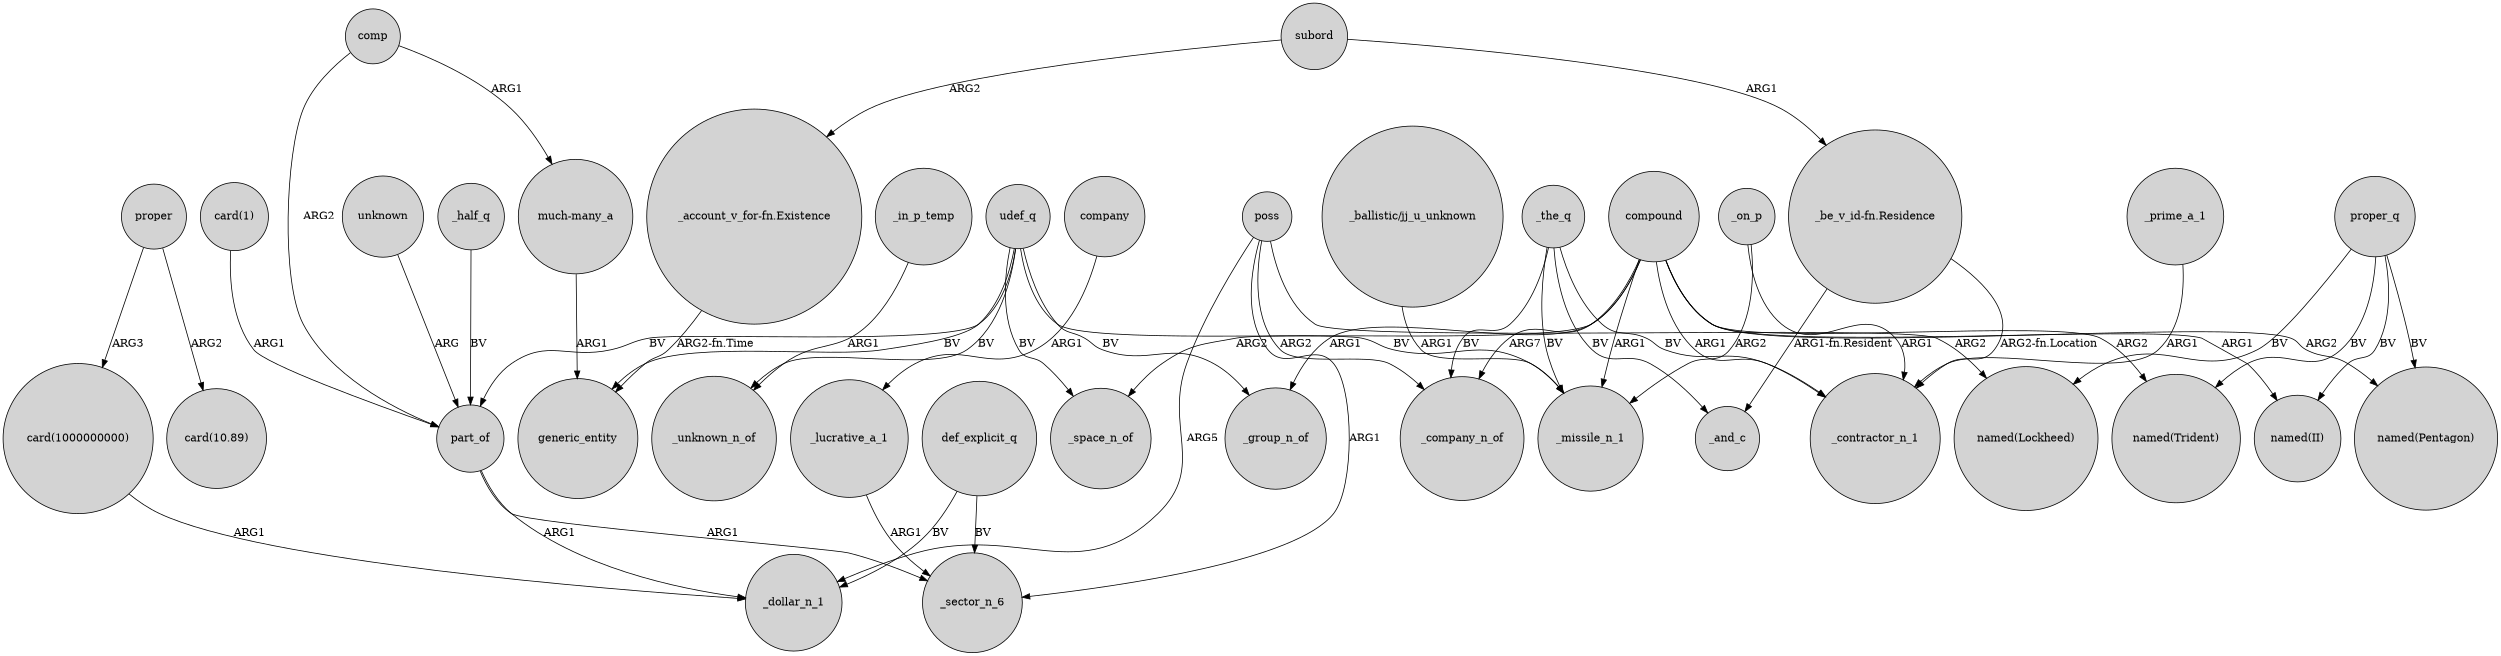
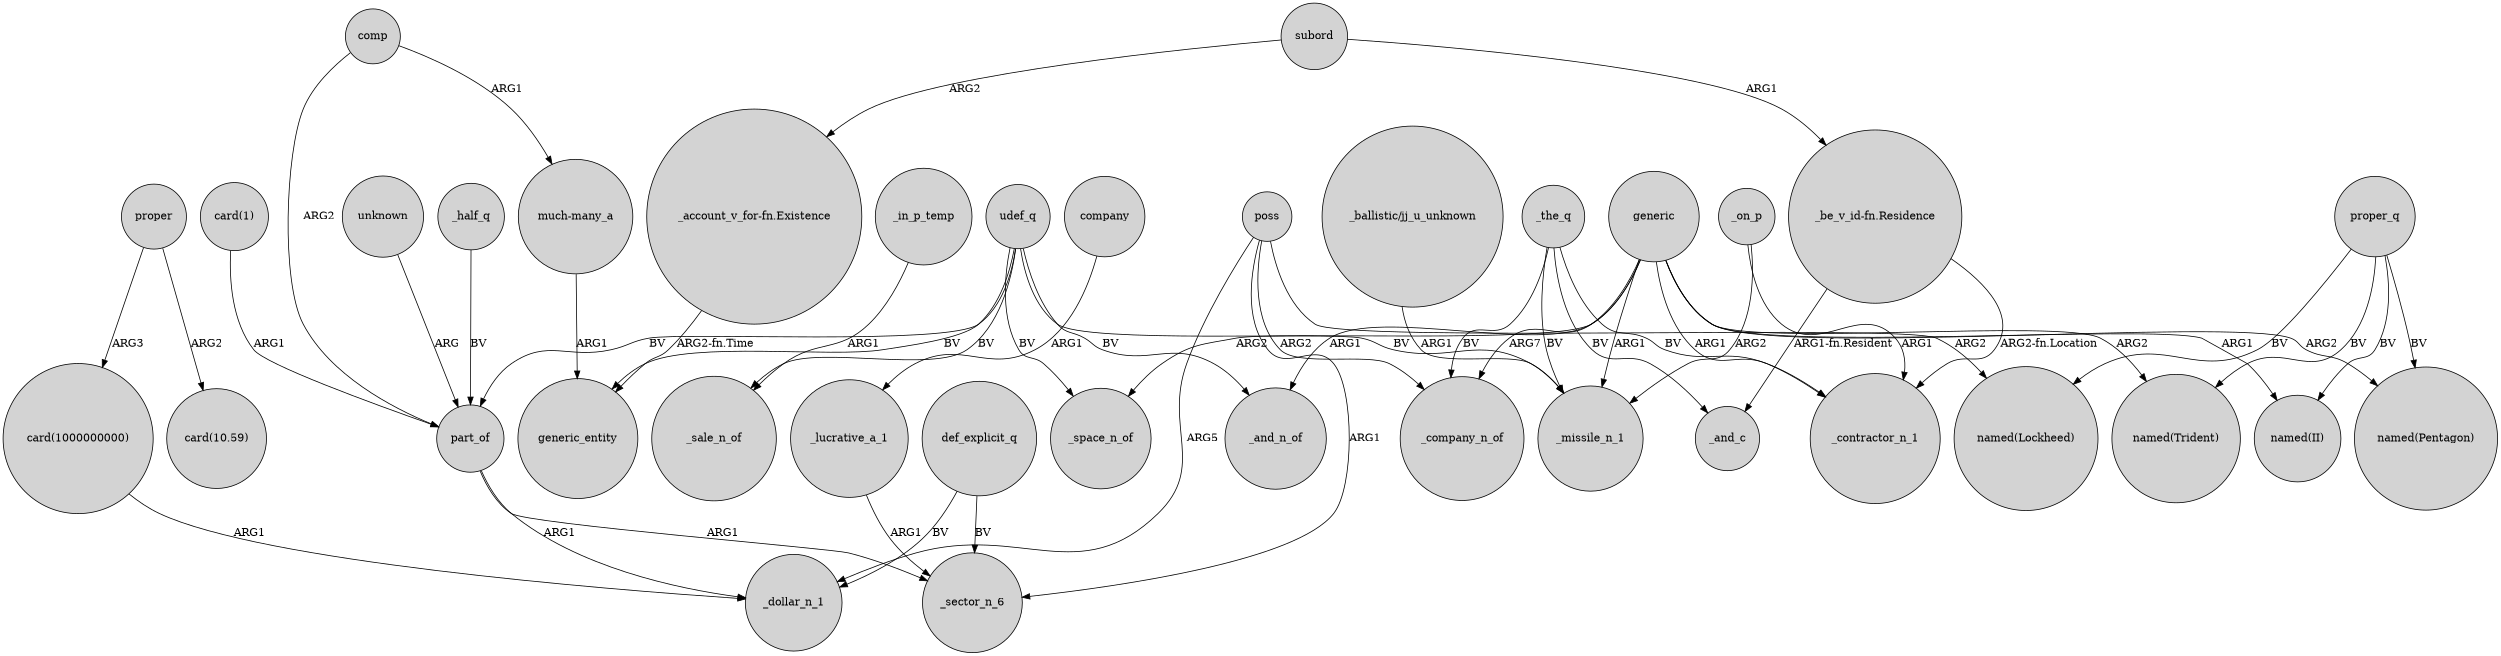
  digraph {
    node [shape=circle style=filled]
    def_explicit_q
    _dollar_n_1
    n3 [label=_sector_n_6]
    _the_q
    _contractor_n_1
    _and_c
    _missile_n_1
    _company_n_of
    subord
    "_be_v_id-fn.Residence"
    "_account_v_for-fn.Existence"
    generic_entity
    proper_q
    "named(Trident)"
    "named(Lockheed)"
    "named(II)"
    "named(Pentagon)"
    "card(1000000000)"
-   compound
-   _group_n_of
+   compound [label=generic]
+   _group_n_of [label=_and_n_of]
    _space_n_of
    _lucrative_a_1
    udef_q
    part_of
-   _sale_n_of [label=_unknown_n_of]
+   _sale_n_of
    _in_p_temp
    n27 [label=company]
    n28 [label=proper]
-   "card(10.59)" [label="card(10.89)"]
+   "card(10.59)"
    "card(1)"
    unknown
    comp
    "much-many_a"
    poss
    "_ballistic/jj_u_unknown"
    _half_q
    _on_p
-   _prime_a_1
    def_explicit_q -> _dollar_n_1 [label=BV]
    def_explicit_q -> n3 [label=BV]
    _the_q -> _contractor_n_1 [label=BV]
    _the_q -> _and_c [label=BV]
    _the_q -> _missile_n_1 [label=BV]
    _the_q -> _company_n_of [label=BV]
    subord -> "_be_v_id-fn.Residence" [label=ARG1]
    subord -> "_account_v_for-fn.Existence" [label=ARG2]
    "_be_v_id-fn.Residence" -> _contractor_n_1 [label="ARG2-fn.Location"]
    "_be_v_id-fn.Residence" -> _and_c [label="ARG1-fn.Resident"]
    "_account_v_for-fn.Existence" -> generic_entity [label="ARG2-fn.Time"]
    proper_q -> "named(Trident)" [label=BV]
    proper_q -> "named(Lockheed)" [label=BV]
    proper_q -> "named(II)" [label=BV]
    proper_q -> "named(Pentagon)" [label=BV]
    "card(1000000000)" -> _dollar_n_1 [label=ARG1]
    compound -> _contractor_n_1 [label=ARG1]
    compound -> _missile_n_1 [label=ARG1]
    compound -> _company_n_of [label=ARG7]
    compound -> "named(Trident)" [label=ARG2]
    compound -> "named(II)" [label=ARG1]
    compound -> "named(Pentagon)" [label=ARG2]
    compound -> _group_n_of [label=ARG1]
    compound -> _space_n_of [label=ARG2]
    _lucrative_a_1 -> n3 [label=ARG1]
    udef_q -> _missile_n_1 [label=BV]
    udef_q -> generic_entity [label=BV]
    udef_q -> _group_n_of [label=BV]
    udef_q -> _space_n_of [label=BV]
    udef_q -> part_of [label=BV]
    udef_q -> _sale_n_of [label=BV]
    part_of -> _dollar_n_1 [label=ARG1]
    part_of -> n3 [label=ARG1]
    _in_p_temp -> _sale_n_of [label=ARG1]
    n27 -> _lucrative_a_1 [label=ARG1]
    n28 -> "card(1000000000)" [label=ARG3]
    n28 -> "card(10.59)" [label=ARG2]
    "card(1)" -> part_of [label=ARG1]
    unknown -> part_of [label=ARG]
    comp -> part_of [label=ARG2]
    comp -> "much-many_a" [label=ARG1]
    "much-many_a" -> generic_entity [label=ARG1]
    poss -> _dollar_n_1 [label=ARG5]
    poss -> n3 [label=ARG1]
    poss -> _company_n_of [label=ARG2]
    poss -> "named(Lockheed)" [label=ARG2]
    "_ballistic/jj_u_unknown" -> _missile_n_1 [label=ARG1]
    _half_q -> part_of [label=BV]
    _on_p -> _contractor_n_1 [label=ARG1]
    _on_p -> _missile_n_1 [label=ARG2]
-   _prime_a_1 -> _contractor_n_1 [label=ARG1]
  }
